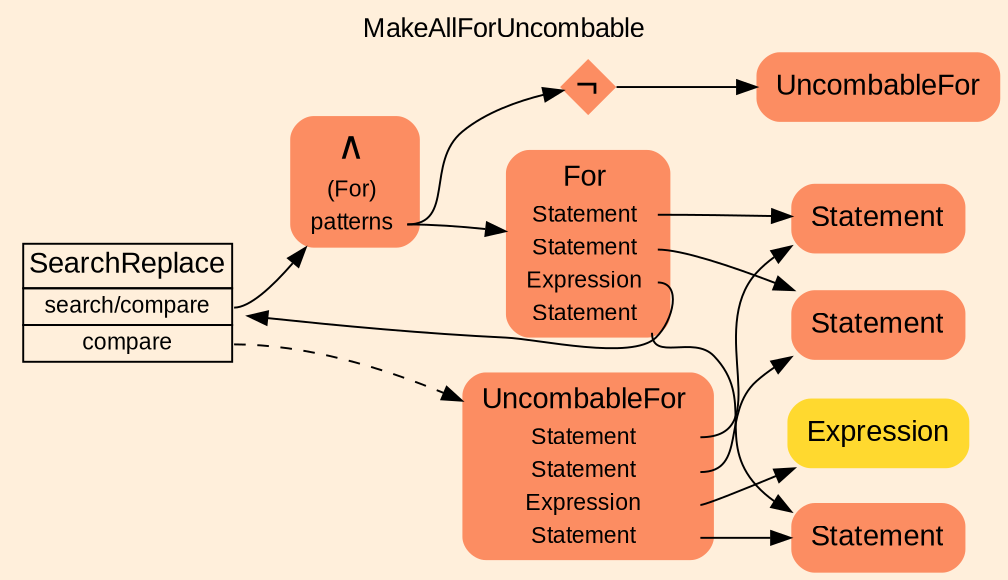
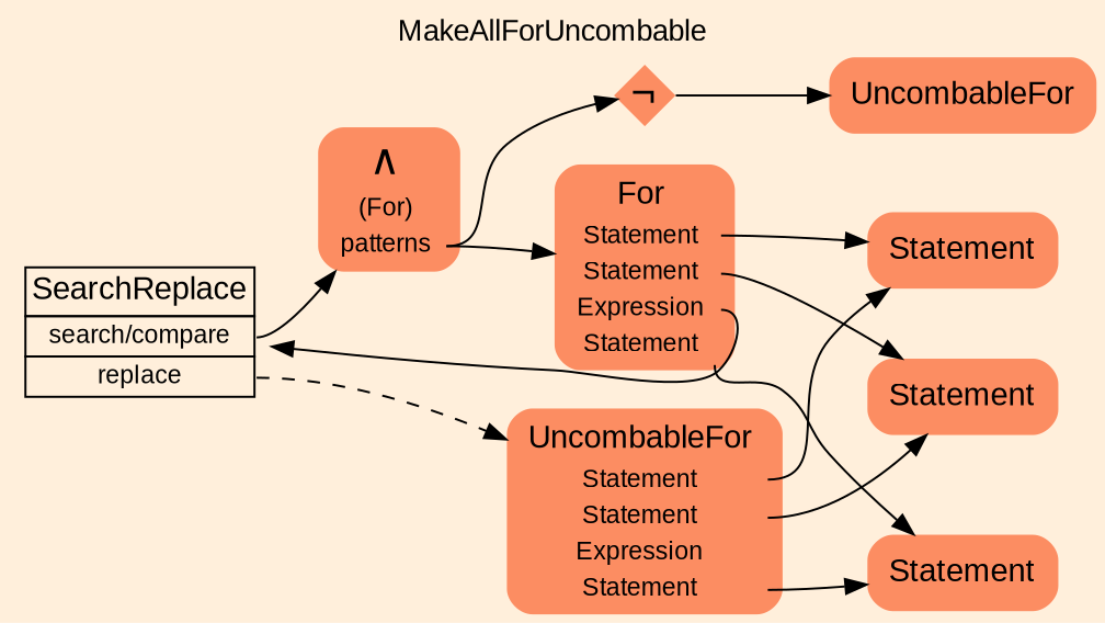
  digraph {
    bgcolor=antiquewhite1
    color=black
    fontcolor=black
    fontname=Arial
    label=MakeAllForUncombable
    labelloc=t
    rankdir=LR
    ranksep=0.3
    node [fillcolor="/set28/2" fontcolor=black fontname=Arial fontsize=12 shape=plaintext style="rounded,filled"]
    edge [color=black fontcolor=black fontname=Arial tailport=port1]
-   n1 [color=black fillcolor=antiquewhite1 label=<<TABLE BORDER="0" CELLBORDER="1" CELLSPACING="0">      <TR><TD><FONT POINT-SIZE="15" COLOR="black">SearchReplace</FONT></TD></TR>      <TR><TD PORT="port0"><FONT POINT-SIZE="12" COLOR="black">search/compare</FONT></TD></TR>      <TR><TD PORT="port1"><FONT POINT-SIZE="12" COLOR="black">compare</FONT></TD></TR>     </TABLE>> style=filled]
+   n1 [color=black fillcolor=antiquewhite1 label=<<TABLE BORDER="0" CELLBORDER="1" CELLSPACING="0">      <TR><TD><FONT POINT-SIZE="15" COLOR="black">SearchReplace</FONT></TD></TR>      <TR><TD PORT="port0"><FONT POINT-SIZE="12" COLOR="black">search/compare</FONT></TD></TR>      <TR><TD PORT="port1"><FONT POINT-SIZE="12" COLOR="black">replace</FONT></TD></TR>     </TABLE>> style=filled]
    n2 [label=<<TABLE BORDER="0" CELLBORDER="0" CELLSPACING="0">      <TR><TD><FONT POINT-SIZE="20" COLOR="black">∧</FONT></TD></TR>      <TR><TD><FONT POINT-SIZE="12" COLOR="black">(For)</FONT></TD><TD PORT="port0"></TD></TR>      <TR><TD><FONT POINT-SIZE="12" COLOR="black">patterns</FONT></TD><TD PORT="port1"></TD></TR>     </TABLE>>]
    n3 [label=<<TABLE BORDER="0" CELLBORDER="0" CELLSPACING="0">      <TR><TD><FONT POINT-SIZE="15" COLOR="black">UncombableFor</FONT></TD></TR>      <TR><TD><FONT POINT-SIZE="12" COLOR="black">Statement</FONT></TD><TD PORT="port0"></TD></TR>      <TR><TD><FONT POINT-SIZE="12" COLOR="black">Statement</FONT></TD><TD PORT="port1"></TD></TR>      <TR><TD><FONT POINT-SIZE="12" COLOR="black">Expression</FONT></TD><TD PORT="port2"></TD></TR>      <TR><TD><FONT POINT-SIZE="12" COLOR="black">Statement</FONT></TD><TD PORT="port3"></TD></TR>     </TABLE>>]
    n4 [fixedsize=true height=0.4 label=<<FONT POINT-SIZE="20" COLOR="black">¬</FONT>> penwidth=0.0 shape=diamond style=filled width=0.4]
    n5 [label=<<TABLE BORDER="0" CELLBORDER="0" CELLSPACING="0">      <TR><TD><FONT POINT-SIZE="15" COLOR="black">For</FONT></TD></TR>      <TR><TD><FONT POINT-SIZE="12" COLOR="black">Statement</FONT></TD><TD PORT="port0"></TD></TR>      <TR><TD><FONT POINT-SIZE="12" COLOR="black">Statement</FONT></TD><TD PORT="port1"></TD></TR>      <TR><TD><FONT POINT-SIZE="12" COLOR="black">Expression</FONT></TD><TD PORT="port2"></TD></TR>      <TR><TD><FONT POINT-SIZE="12" COLOR="black">Statement</FONT></TD><TD PORT="port3"></TD></TR>     </TABLE>>]
    n6 [label=<<TABLE BORDER="0" CELLBORDER="0" CELLSPACING="0">      <TR><TD><FONT POINT-SIZE="15" COLOR="black">Statement</FONT></TD></TR>     </TABLE>>]
    n7 [label=<<TABLE BORDER="0" CELLBORDER="0" CELLSPACING="0">      <TR><TD><FONT POINT-SIZE="15" COLOR="black">Statement</FONT></TD></TR>     </TABLE>>]
-   n8 [fillcolor="/set28/6" label=<<TABLE BORDER="0" CELLBORDER="0" CELLSPACING="0">      <TR><TD><FONT POINT-SIZE="15" COLOR="black">Expression</FONT></TD></TR>     </TABLE>>]
    n9 [label=<<TABLE BORDER="0" CELLBORDER="0" CELLSPACING="0">      <TR><TD><FONT POINT-SIZE="15" COLOR="black">Statement</FONT></TD></TR>     </TABLE>>]
    n10 [label=<<TABLE BORDER="0" CELLBORDER="0" CELLSPACING="0">      <TR><TD><FONT POINT-SIZE="15" COLOR="black">UncombableFor</FONT></TD></TR>     </TABLE>>]
    n1 -> n2 [tailport=port0]
    n1 -> n3 [style=dashed]
    n2 -> n4
    n2 -> n5
    n3 -> n6 [tailport=port0]
    n3 -> n7
-   n3 -> n8 [tailport=port2]
    n3 -> n9 [tailport=port3]
    n4 -> n10
    n5 -> n1 [tailport=port2]
    n5 -> n6 [tailport=port0]
    n5 -> n7
    n5 -> n9 [tailport=port3]
  }
